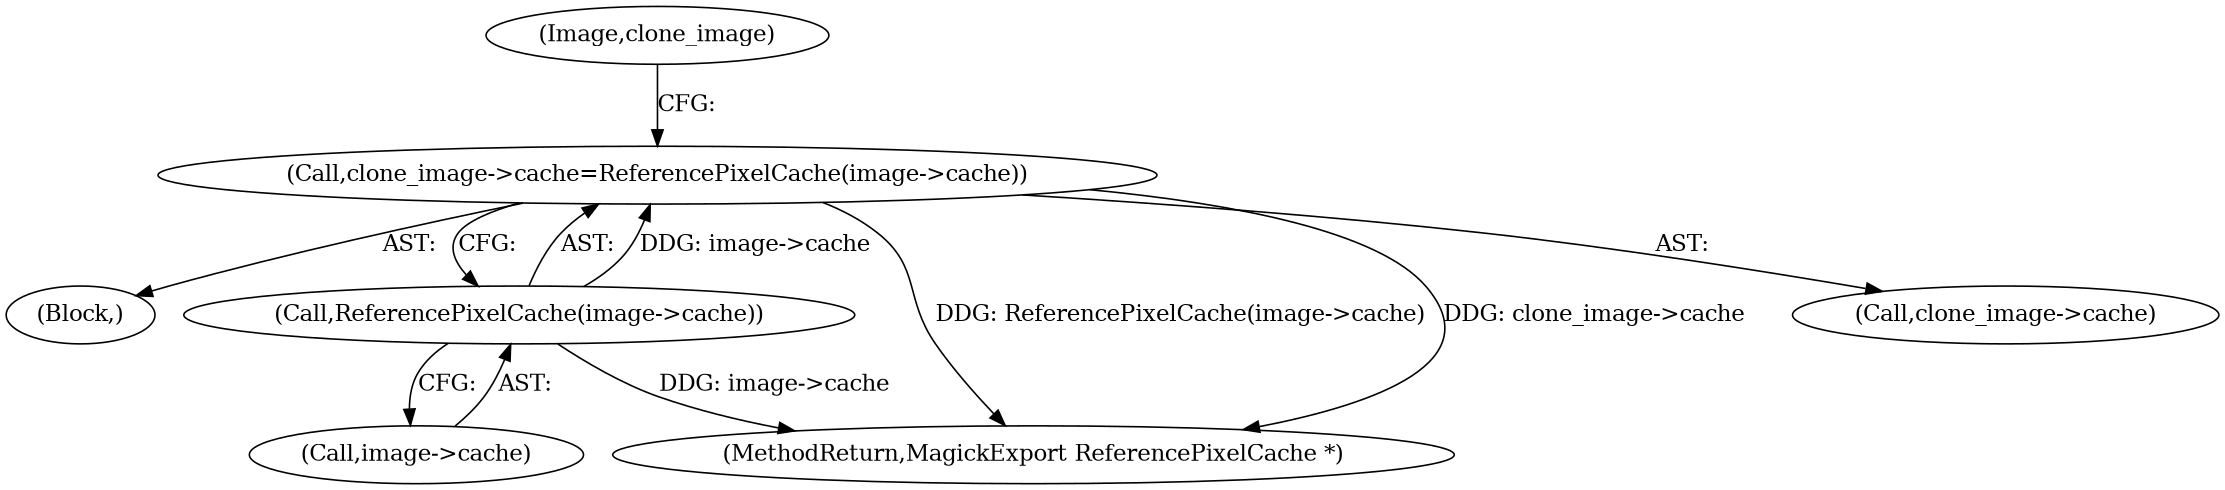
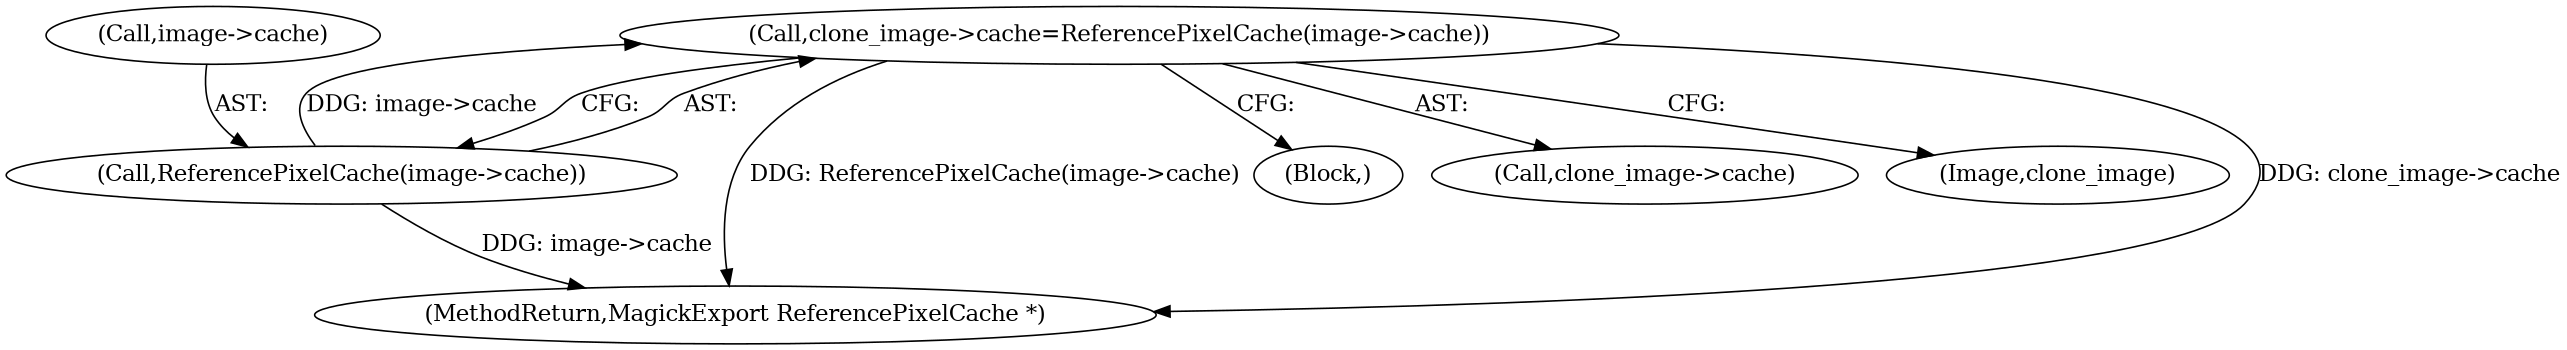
  digraph {
    n1 [label="(Call,clone_image->cache=ReferencePixelCache(image->cache))"]
    n2 [label="(Call,ReferencePixelCache(image->cache))"]
    n3 [label="(Block,)"]
    n4 [label="(MethodReturn,MagickExport ReferencePixelCache *)"]
    n5 [label="(Call,clone_image->cache)"]
    n6 [label="(Call,image->cache)"]
    n7 [label="(Image,clone_image)"]
    n1 -> n2 [label="CFG: "]
-   n1 -> n3 [label="AST: "]
+   n1 -> n3 [label="CFG: "]
    n1 -> n4 [label="DDG: ReferencePixelCache(image->cache)"]
    n1 -> n4 [label="DDG: clone_image->cache"]
    n1 -> n5 [label="AST: "]
    n2 -> n1 [label="AST: "]
    n2 -> n1 [label="DDG: image->cache"]
    n2 -> n4 [label="DDG: image->cache"]
-   n2 -> n6 [label="CFG: "]
    n6 -> n2 [label="AST: "]
-   n7 -> n1 [label="CFG: "]
+   n1 -> n7 [label="CFG: "]
  }
